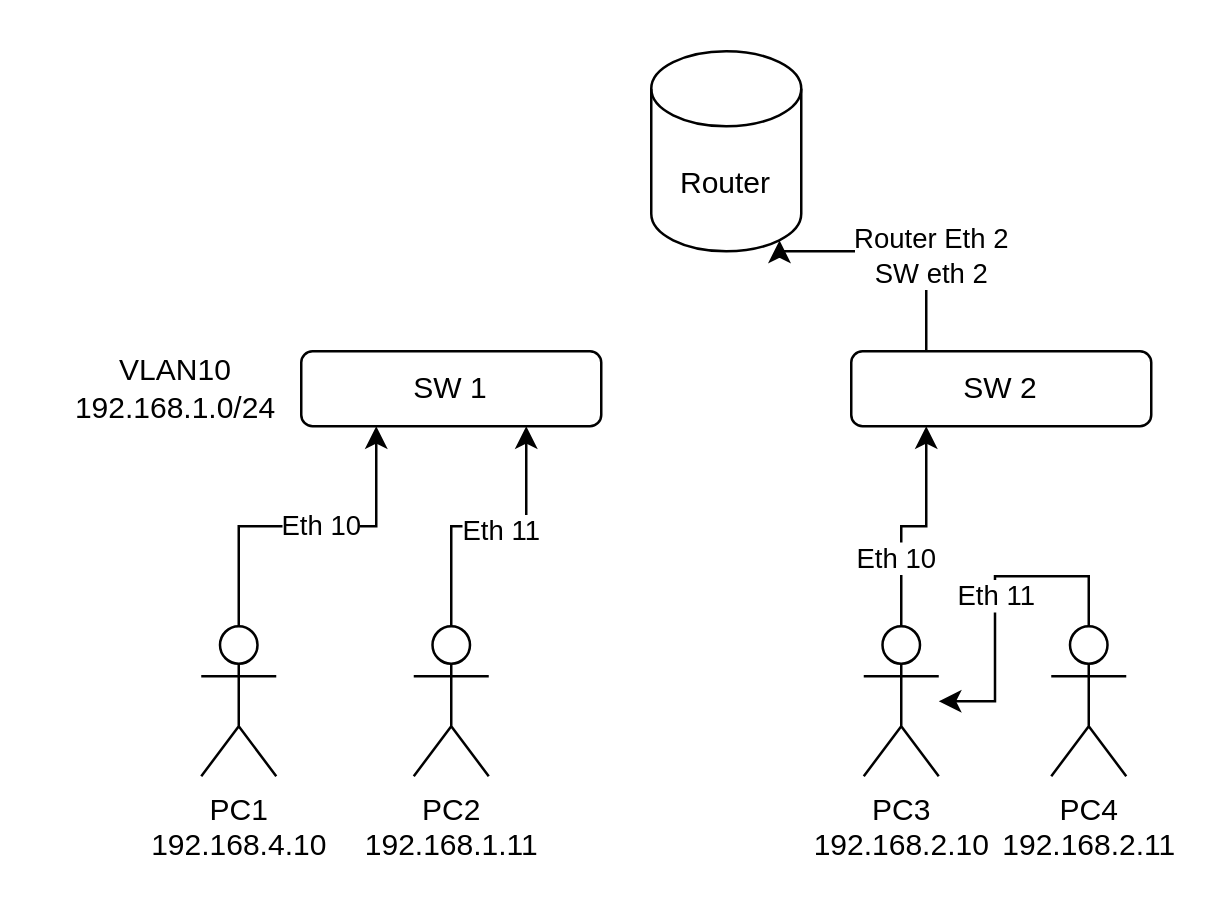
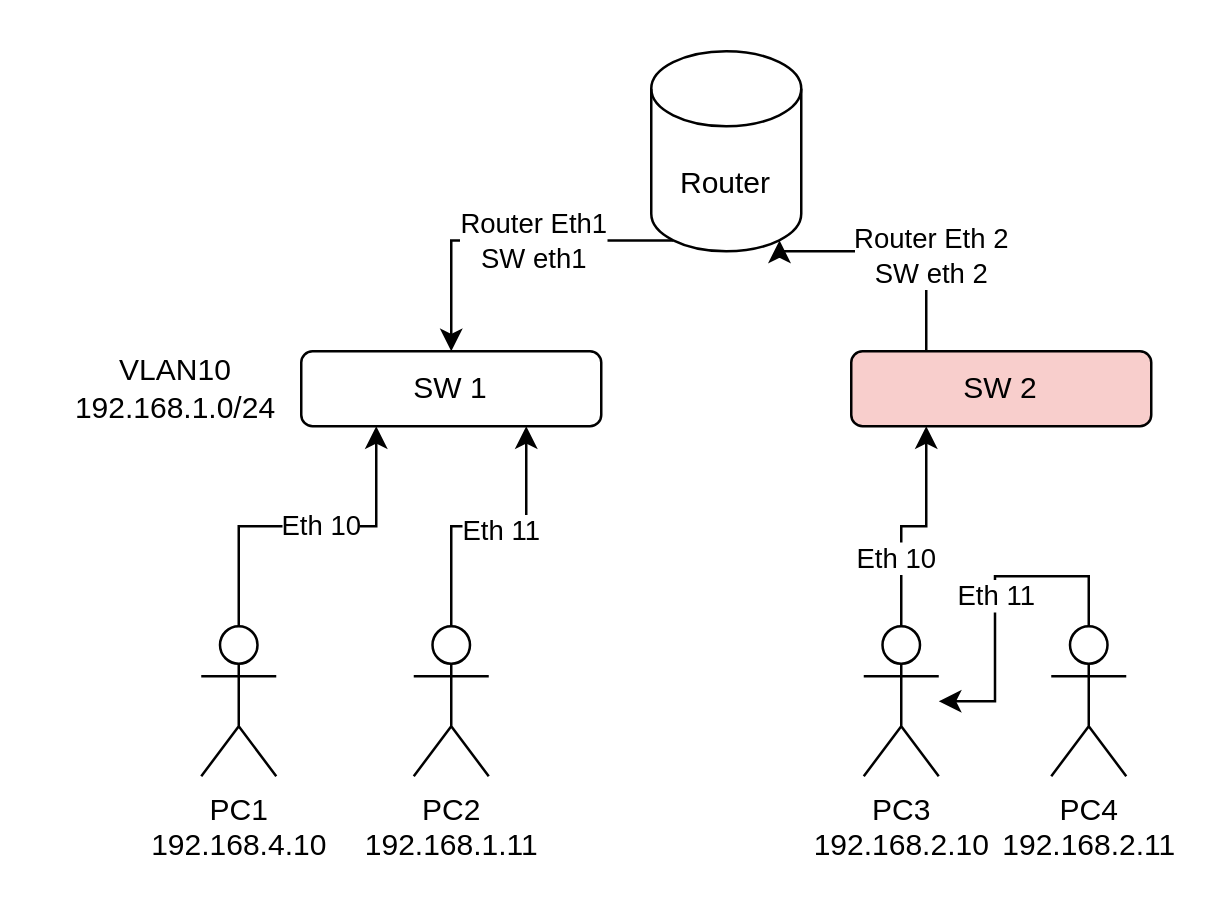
  <mxCell id="0" />
  <mxCell id="1" parent="0" />
+ <mxCell id="2" style="edgeStyle=orthogonalEdgeStyle;rounded=0;orthogonalLoop=1;jettySize=auto;html=1;exitX=0.145;exitY=1;exitDx=0;exitDy=-4.35;exitPerimeter=0;entryX=0.5;entryY=0;entryDx=0;entryDy=0;" edge="1" parent="1" source="4" target="5"><mxGeometry relative="1" as="geometry" /></mxCell>
+ <mxCell id="3" value="Router Eth1&lt;br&gt;SW eth1" style="edgeLabel;html=1;align=center;verticalAlign=middle;resizable=0;points=[];" vertex="1" connectable="0" parent="2"><mxGeometry x="-0.162" relative="1" as="geometry"><mxPoint as="offset" /></mxGeometry></mxCell>
  <mxCell id="4" value="Router" style="shape=cylinder3;whiteSpace=wrap;html=1;boundedLbl=1;backgroundOutline=1;size=15;" vertex="1" parent="1"><mxGeometry x="260" y="20" width="60" height="80" as="geometry" /></mxCell>
  <mxCell id="5" value="SW 1" style="rounded=1;whiteSpace=wrap;html=1;" vertex="1" parent="1"><mxGeometry x="120" y="140" width="120" height="30" as="geometry" /></mxCell>
- <mxCell id="6" value="SW 2" style="rounded=1;whiteSpace=wrap;html=1;" vertex="1" parent="1"><mxGeometry x="340" y="140" width="120" height="30" as="geometry" /></mxCell>
+ <mxCell id="6" value="SW 2" style="rounded=1;whiteSpace=wrap;html=1;fillColor=#f8cecc;" vertex="1" parent="1"><mxGeometry x="340" y="140" width="120" height="30" as="geometry" /></mxCell>
  <mxCell id="7" style="edgeStyle=orthogonalEdgeStyle;rounded=0;orthogonalLoop=1;jettySize=auto;html=1;exitX=0.5;exitY=0;exitDx=0;exitDy=0;exitPerimeter=0;entryX=0.25;entryY=1;entryDx=0;entryDy=0;" edge="1" parent="1" source="9" target="5"><mxGeometry relative="1" as="geometry" /></mxCell>
  <mxCell id="8" value="Eth 10" style="edgeLabel;html=1;align=center;verticalAlign=middle;resizable=0;points=[];" vertex="1" connectable="0" parent="7"><mxGeometry x="0.067" y="1" relative="1" as="geometry"><mxPoint as="offset" /></mxGeometry></mxCell>
  <mxCell id="9" value="PC1&lt;br&gt;192.168.4.10" style="shape=umlActor;verticalLabelPosition=bottom;verticalAlign=top;html=1;outlineConnect=0;" vertex="1" parent="1"><mxGeometry x="80" y="250" width="30" height="60" as="geometry" /></mxCell>
  <mxCell id="10" value="PC2&lt;br&gt;192.168.1.11" style="shape=umlActor;verticalLabelPosition=bottom;verticalAlign=top;html=1;outlineConnect=0;" vertex="1" parent="1"><mxGeometry x="165" y="250" width="30" height="60" as="geometry" /></mxCell>
  <mxCell id="11" style="edgeStyle=orthogonalEdgeStyle;rounded=0;orthogonalLoop=1;jettySize=auto;html=1;exitX=0.5;exitY=0;exitDx=0;exitDy=0;exitPerimeter=0;entryX=0.25;entryY=1;entryDx=0;entryDy=0;" edge="1" parent="1" source="13" target="6"><mxGeometry relative="1" as="geometry" /></mxCell>
  <mxCell id="12" value="Eth 10" style="edgeLabel;html=1;align=center;verticalAlign=middle;resizable=0;points=[];" vertex="1" connectable="0" parent="11"><mxGeometry x="-0.378" y="3" relative="1" as="geometry"><mxPoint as="offset" /></mxGeometry></mxCell>
  <mxCell id="13" value="PC3&lt;br&gt;192.168.2.10&lt;div&gt;&lt;br/&gt;&lt;/div&gt;" style="shape=umlActor;verticalLabelPosition=bottom;verticalAlign=top;html=1;outlineConnect=0;" vertex="1" parent="1"><mxGeometry x="345" y="250" width="30" height="60" as="geometry" /></mxCell>
  <mxCell id="14" value="Eth 11" style="edgeStyle=orthogonalEdgeStyle;rounded=0;orthogonalLoop=1;jettySize=auto;html=1;exitX=0.5;exitY=0;exitDx=0;exitDy=0;exitPerimeter=0;" edge="1" parent="1" source="15" target="13"><mxGeometry relative="1" as="geometry" /></mxCell>
  <mxCell id="15" value="PC4&lt;br&gt;192.168.2.11" style="shape=umlActor;verticalLabelPosition=bottom;verticalAlign=top;html=1;outlineConnect=0;" vertex="1" parent="1"><mxGeometry x="420" y="250" width="30" height="60" as="geometry" /></mxCell>
  <mxCell id="16" value="VLAN10&lt;br&gt;192.168.1.0/24" style="text;html=1;align=center;verticalAlign=middle;whiteSpace=wrap;rounded=0;" vertex="1" parent="1"><mxGeometry x="20" y="140" width="100" height="30" as="geometry" /></mxCell>
  <mxCell id="17" style="edgeStyle=orthogonalEdgeStyle;rounded=0;orthogonalLoop=1;jettySize=auto;html=1;exitX=0.5;exitY=0;exitDx=0;exitDy=0;exitPerimeter=0;entryX=0.75;entryY=1;entryDx=0;entryDy=0;" edge="1" parent="1" source="10" target="5"><mxGeometry relative="1" as="geometry" /></mxCell>
  <mxCell id="18" value="Eth 11" style="edgeLabel;html=1;align=center;verticalAlign=middle;resizable=0;points=[];" vertex="1" connectable="0" parent="17"><mxGeometry x="0.073" y="-1" relative="1" as="geometry"><mxPoint as="offset" /></mxGeometry></mxCell>
  <mxCell id="19" style="edgeStyle=orthogonalEdgeStyle;rounded=0;orthogonalLoop=1;jettySize=auto;html=1;exitX=0.25;exitY=0;exitDx=0;exitDy=0;entryX=0.855;entryY=1;entryDx=0;entryDy=-4.35;entryPerimeter=0;" edge="1" parent="1" source="6" target="4"><mxGeometry relative="1" as="geometry"><Array as="points"><mxPoint x="370" y="100" /><mxPoint x="311" y="100" /></Array></mxGeometry></mxCell>
  <mxCell id="20" value="Router Eth 2&lt;br&gt;SW eth 2" style="edgeLabel;html=1;align=center;verticalAlign=middle;resizable=0;points=[];" vertex="1" connectable="0" parent="19"><mxGeometry x="-0.243" y="-1" relative="1" as="geometry"><mxPoint as="offset" /></mxGeometry></mxCell>
